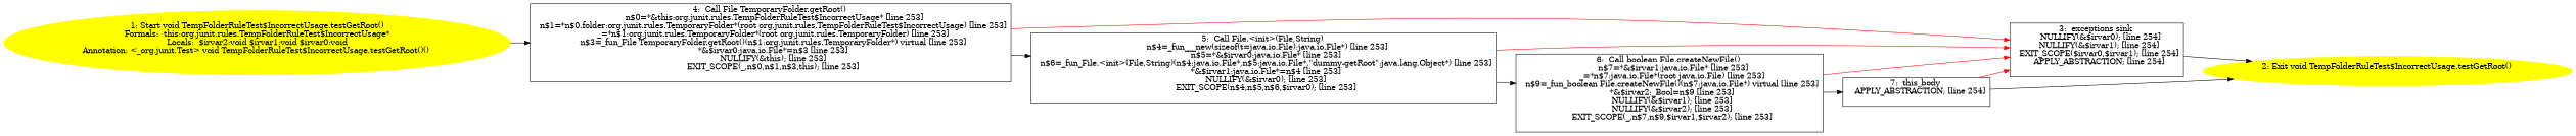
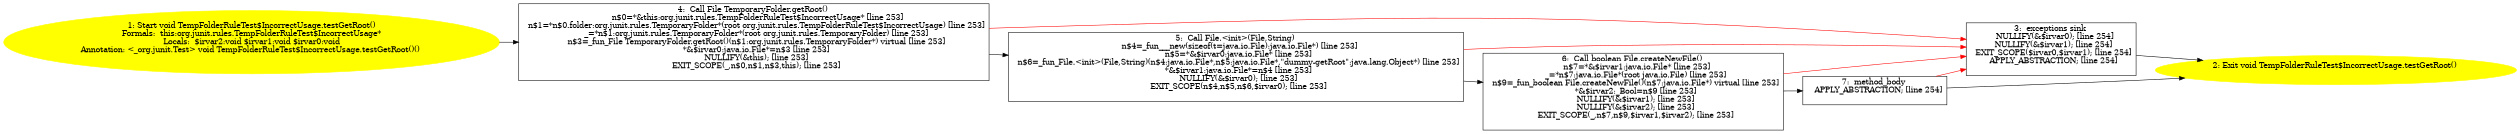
  digraph {
    rankdir=LR
    fontname="DejaVu Serif"
    node [fontname="DejaVu Serif" shape=box]
    edge [fontname="DejaVu Serif"]
    n1 [color=yellow label="1: Start void TempFolderRuleTest$IncorrectUsage.testGetRoot()\nFormals:  this:org.junit.rules.TempFolderRuleTest$IncorrectUsage*\nLocals:  $irvar2:void $irvar1:void $irvar0:void\nAnnotation: <_org.junit.Test> void TempFolderRuleTest$IncorrectUsage.testGetRoot()() \n  " style=filled shape=""]
    n2 [label="4:  Call File TemporaryFolder.getRoot() \n   n$0=*&this:org.junit.rules.TempFolderRuleTest$IncorrectUsage* [line 253]\n  n$1=*n$0.folder:org.junit.rules.TemporaryFolder*(root org.junit.rules.TempFolderRuleTest$IncorrectUsage) [line 253]\n  _=*n$1:org.junit.rules.TemporaryFolder*(root org.junit.rules.TemporaryFolder) [line 253]\n  n$3=_fun_File TemporaryFolder.getRoot()(n$1:org.junit.rules.TemporaryFolder*) virtual [line 253]\n  *&$irvar0:java.io.File*=n$3 [line 253]\n  NULLIFY(&this); [line 253]\n  EXIT_SCOPE(_,n$0,n$1,n$3,this); [line 253]\n "]
    n3 [label="3:  exceptions sink \n   NULLIFY(&$irvar0); [line 254]\n  NULLIFY(&$irvar1); [line 254]\n  EXIT_SCOPE($irvar0,$irvar1); [line 254]\n  APPLY_ABSTRACTION; [line 254]\n "]
    n4 [label="5:  Call File.<init>(File,String) \n   n$4=_fun___new(sizeof(t=java.io.File):java.io.File*) [line 253]\n  n$5=*&$irvar0:java.io.File* [line 253]\n  n$6=_fun_File.<init>(File,String)(n$4:java.io.File*,n$5:java.io.File*,\"dummy-getRoot\":java.lang.Object*) [line 253]\n  *&$irvar1:java.io.File*=n$4 [line 253]\n  NULLIFY(&$irvar0); [line 253]\n  EXIT_SCOPE(n$4,n$5,n$6,$irvar0); [line 253]\n "]
    n5 [color=yellow label="2: Exit void TempFolderRuleTest$IncorrectUsage.testGetRoot() \n  " style=filled shape=""]
    n6 [label="6:  Call boolean File.createNewFile() \n   n$7=*&$irvar1:java.io.File* [line 253]\n  _=*n$7:java.io.File*(root java.io.File) [line 253]\n  n$9=_fun_boolean File.createNewFile()(n$7:java.io.File*) virtual [line 253]\n  *&$irvar2:_Bool=n$9 [line 253]\n  NULLIFY(&$irvar1); [line 253]\n  NULLIFY(&$irvar2); [line 253]\n  EXIT_SCOPE(_,n$7,n$9,$irvar1,$irvar2); [line 253]\n "]
-   n7 [label="7:  this_body \n   APPLY_ABSTRACTION; [line 254]\n "]
+   n7 [label="7:  method_body \n   APPLY_ABSTRACTION; [line 254]\n "]
    n1 -> n2
    n2 -> n3 [color=red]
    n2 -> n4
    n3 -> n5
    n4 -> n3 [color=red]
    n4 -> n6
    n6 -> n3 [color=red]
    n6 -> n7
    n7 -> n3 [color=red]
    n7 -> n5
  }
